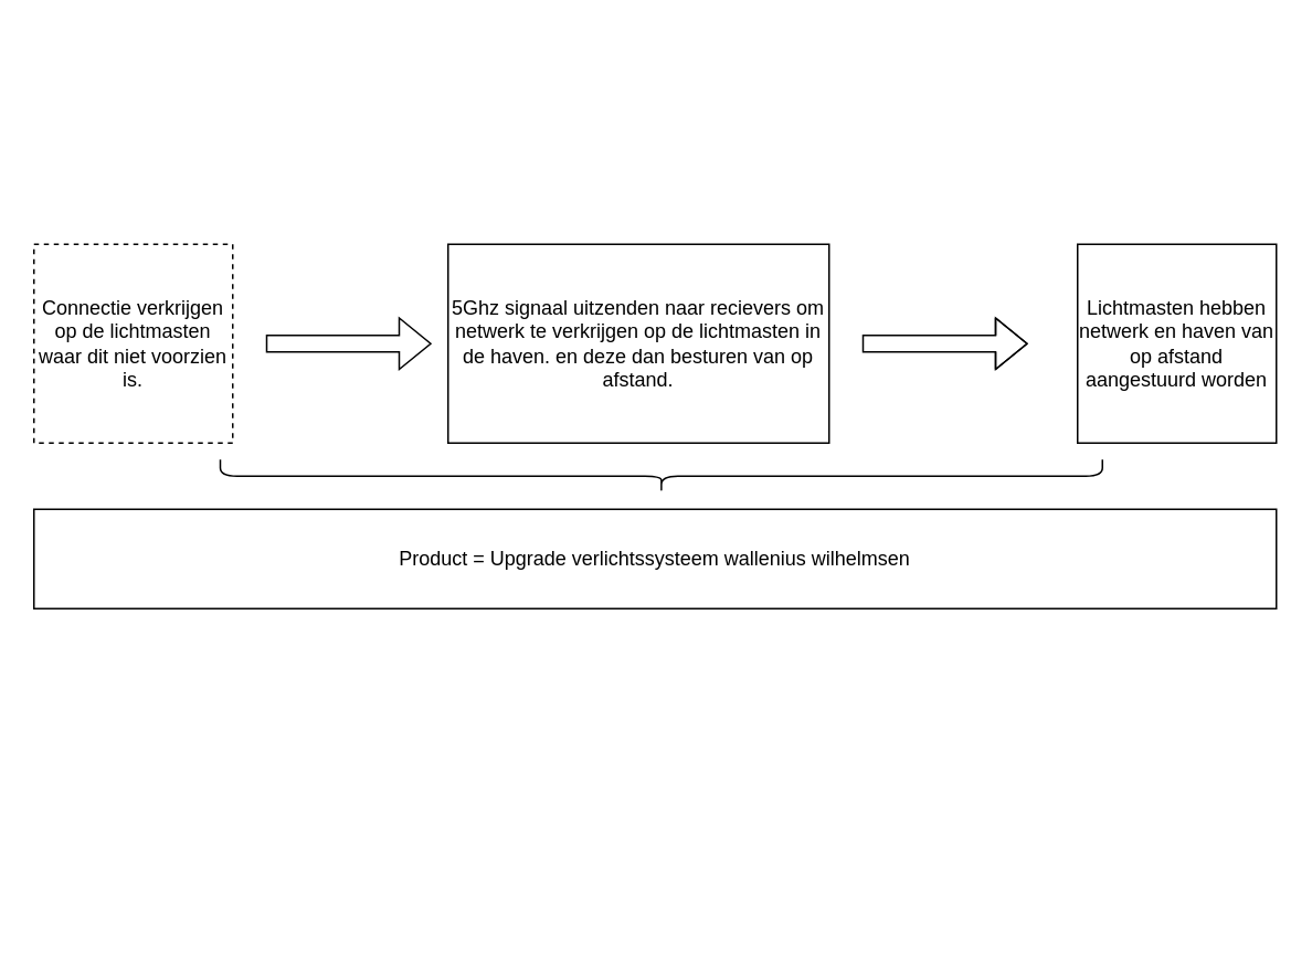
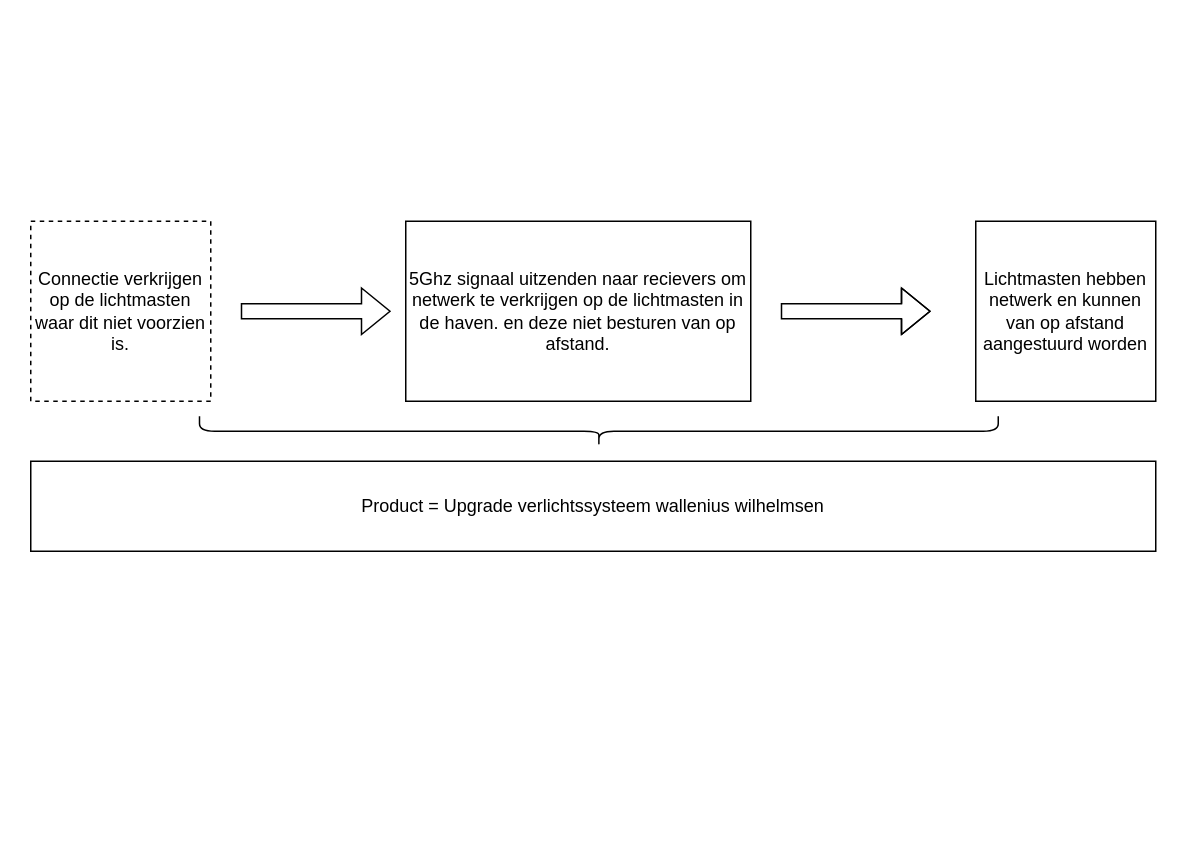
  <mxCell id="0" />
  <mxCell id="1" parent="0" />
  <mxCell id="2" value="Connectie verkrijgen op de lichtmasten waar dit niet voorzien is." style="whiteSpace=wrap;html=1;aspect=fixed;dashed=1;" vertex="1" parent="1"><mxGeometry x="20" y="147" width="120" height="120" as="geometry" /></mxCell>
  <mxCell id="3" value="" style="shape=flexArrow;endArrow=classic;html=1;rounded=0;" edge="1" parent="1"><mxGeometry width="50" height="50" relative="1" as="geometry"><mxPoint x="160" y="207" as="sourcePoint" /><mxPoint x="260" y="207" as="targetPoint" /></mxGeometry></mxCell>
- <mxCell id="4" value="5Ghz signaal uitzenden naar recievers om netwerk te verkrijgen op de lichtmasten in de haven. en deze dan besturen van op afstand." style="rounded=0;whiteSpace=wrap;html=1;" vertex="1" parent="1"><mxGeometry x="270" y="147" width="230" height="120" as="geometry" /></mxCell>
+ <mxCell id="4" value="5Ghz signaal uitzenden naar recievers om netwerk te verkrijgen op de lichtmasten in de haven. en deze niet besturen van op afstand." style="rounded=0;whiteSpace=wrap;html=1;" vertex="1" parent="1"><mxGeometry x="270" y="147" width="230" height="120" as="geometry" /></mxCell>
  <mxCell id="5" value="" style="shape=flexArrow;endArrow=classic;html=1;rounded=0;" edge="1" parent="1"><mxGeometry width="50" height="50" relative="1" as="geometry"><mxPoint x="520" y="207" as="sourcePoint" /><mxPoint x="620" y="207" as="targetPoint" /><Array as="points"><mxPoint x="600" y="207" /></Array></mxGeometry></mxCell>
- <mxCell id="6" value="Lichtmasten hebben netwerk en haven van op afstand aangestuurd worden" style="rounded=0;whiteSpace=wrap;html=1;" vertex="1" parent="1"><mxGeometry x="650" y="147" width="120" height="120" as="geometry" /></mxCell>
+ <mxCell id="6" value="Lichtmasten hebben netwerk en kunnen van op afstand aangestuurd worden" style="rounded=0;whiteSpace=wrap;html=1;" vertex="1" parent="1"><mxGeometry x="650" y="147" width="120" height="120" as="geometry" /></mxCell>
  <mxCell id="7" value="Product = Upgrade verlichtssysteem wallenius wilhelmsen" style="rounded=0;whiteSpace=wrap;html=1;" vertex="1" parent="1"><mxGeometry x="20" y="307" width="750" height="60" as="geometry" /></mxCell>
  <mxCell id="8" value="" style="shape=curlyBracket;whiteSpace=wrap;html=1;rounded=1;flipH=1;labelPosition=right;verticalLabelPosition=middle;align=left;verticalAlign=middle;rotation=90;" vertex="1" parent="1"><mxGeometry x="388.75" y="20.75" width="20" height="532.5" as="geometry" /></mxCell>
